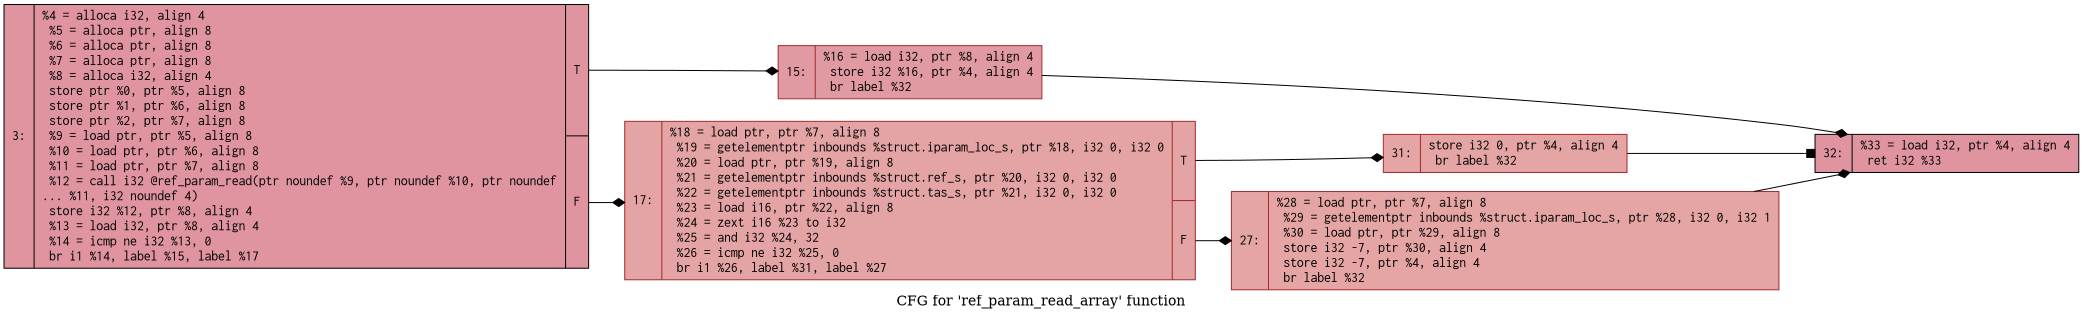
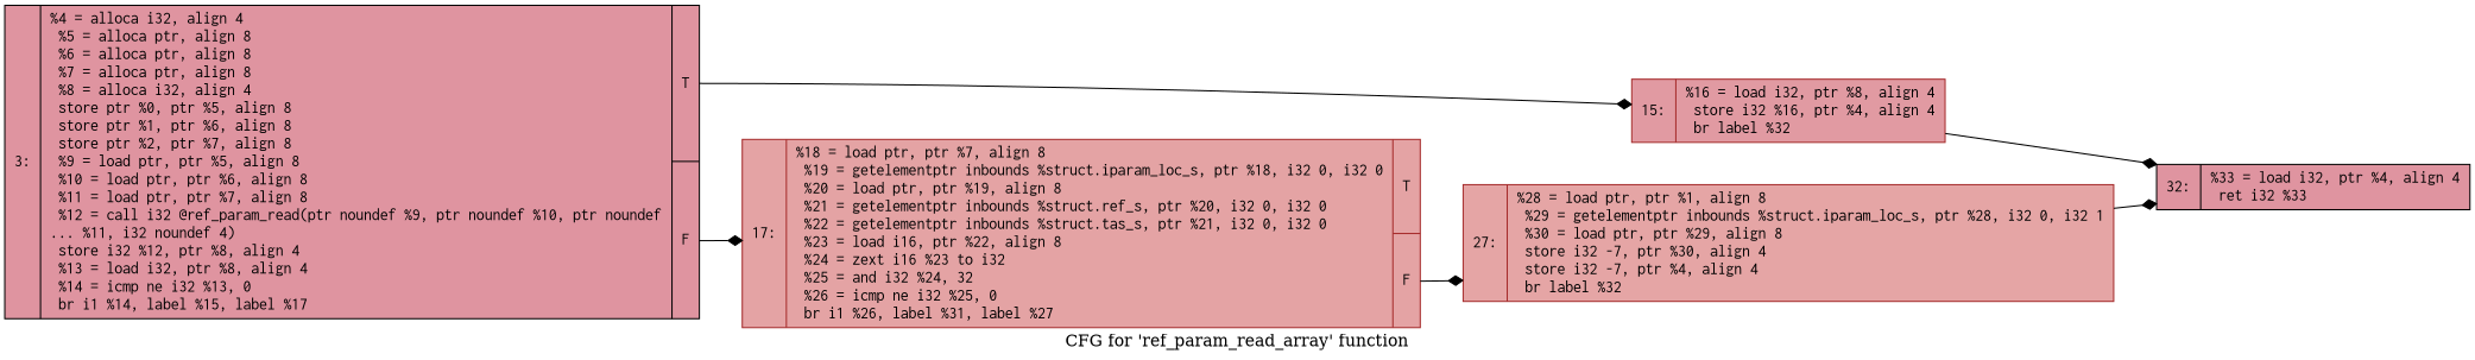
  digraph {
    label="CFG for 'ref_param_read_array' function"
    rankdir=LR
    node [color=brown fillcolor="#b70d2870" fontname=Courier shape=record style=filled]
    edge [arrowhead=diamond]
    n1 [color=black label="{3:\l|  %4 = alloca i32, align 4\l  %5 = alloca ptr, align 8\l  %6 = alloca ptr, align 8\l  %7 = alloca ptr, align 8\l  %8 = alloca i32, align 4\l  store ptr %0, ptr %5, align 8\l  store ptr %1, ptr %6, align 8\l  store ptr %2, ptr %7, align 8\l  %9 = load ptr, ptr %5, align 8\l  %10 = load ptr, ptr %6, align 8\l  %11 = load ptr, ptr %7, align 8\l  %12 = call i32 @ref_param_read(ptr noundef %9, ptr noundef %10, ptr noundef\l... %11, i32 noundef 4)\l  store i32 %12, ptr %8, align 4\l  %13 = load i32, ptr %8, align 4\l  %14 = icmp ne i32 %13, 0\l  br i1 %14, label %15, label %17\l|{<s0>T|<s1>F}}"]
    n2 [fillcolor="#bb1b2c70" label="{15:\l|  %16 = load i32, ptr %8, align 4\l  store i32 %16, ptr %4, align 4\l  br label %32\l}"]
    n3 [fillcolor="#c32e3170" label="{17:\l|  %18 = load ptr, ptr %7, align 8\l  %19 = getelementptr inbounds %struct.iparam_loc_s, ptr %18, i32 0, i32 0\l  %20 = load ptr, ptr %19, align 8\l  %21 = getelementptr inbounds %struct.ref_s, ptr %20, i32 0, i32 0\l  %22 = getelementptr inbounds %struct.tas_s, ptr %21, i32 0, i32 0\l  %23 = load i16, ptr %22, align 8\l  %24 = zext i16 %23 to i32\l  %25 = and i32 %24, 32\l  %26 = icmp ne i32 %25, 0\l  br i1 %26, label %31, label %27\l|{<s0>T|<s1>F}}"]
    n4 [color=black label="{32:\l|  %33 = load i32, ptr %4, align 4\l  ret i32 %33\l}"]
-   n5 [fillcolor="#c5333470" label="{31:\l|  store i32 0, ptr %4, align 4\l  br label %32\l}"]
-   n6 [fillcolor="#c5333470" label="{27:\l|  %28 = load ptr, ptr %7, align 8\l  %29 = getelementptr inbounds %struct.iparam_loc_s, ptr %28, i32 0, i32 1\l  %30 = load ptr, ptr %29, align 8\l  store i32 -7, ptr %30, align 4\l  store i32 -7, ptr %4, align 4\l  br label %32\l}"]
+   n6 [fillcolor="#c5333470" label="{27:\l|  %28 = load ptr, ptr %1, align 8\l  %29 = getelementptr inbounds %struct.iparam_loc_s, ptr %28, i32 0, i32 1\l  %30 = load ptr, ptr %29, align 8\l  store i32 -7, ptr %30, align 4\l  store i32 -7, ptr %4, align 4\l  br label %32\l}"]
    n1 -> n2 [tailport=s0]
    n1 -> n3 [tailport=s1]
    n2 -> n4
-   n3 -> n5 [tailport=s0]
    n3 -> n6 [tailport=s1]
-   n5 -> n4 [arrowhead=box]
    n6 -> n4
  }
